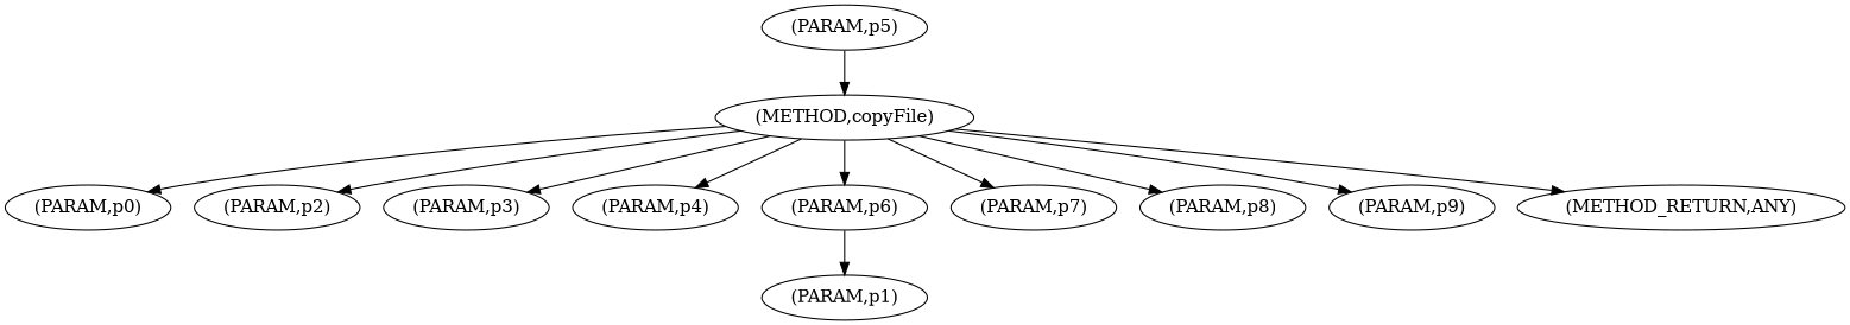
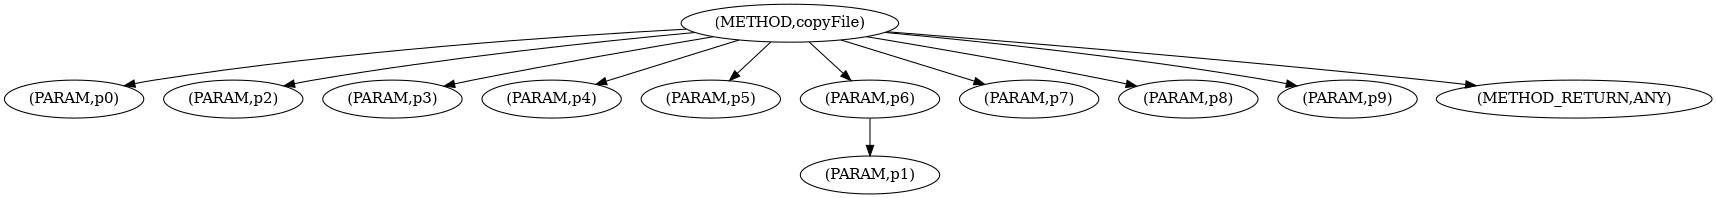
  digraph {
    n1 [label=<(METHOD,copyFile)>]
    n2 [label=<(PARAM,p0)>]
    n3 [label=<(PARAM,p2)>]
    n4 [label=<(PARAM,p3)>]
    n5 [label=<(PARAM,p4)>]
    n6 [label=<(PARAM,p5)>]
    n7 [label=<(PARAM,p6)>]
    n8 [label=<(PARAM,p7)>]
    n9 [label=<(PARAM,p8)>]
    n10 [label=<(PARAM,p9)>]
    n11 [label=<(METHOD_RETURN,ANY)>]
    n12 [label=<(PARAM,p1)>]
    n1 -> n2
    n1 -> n3
    n1 -> n4
    n1 -> n5
-   n6 -> n1
+   n1 -> n6
    n1 -> n7
    n1 -> n8
    n1 -> n9
    n1 -> n10
    n1 -> n11
    n7 -> n12
  }
